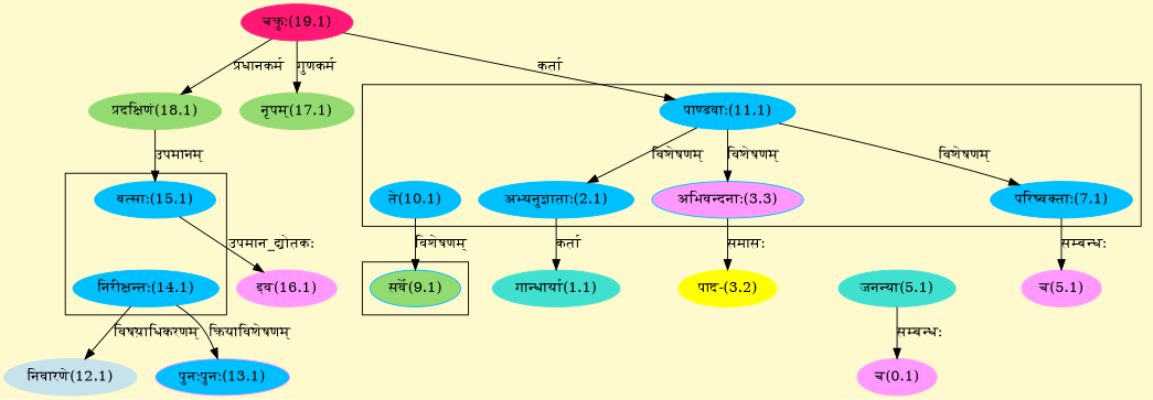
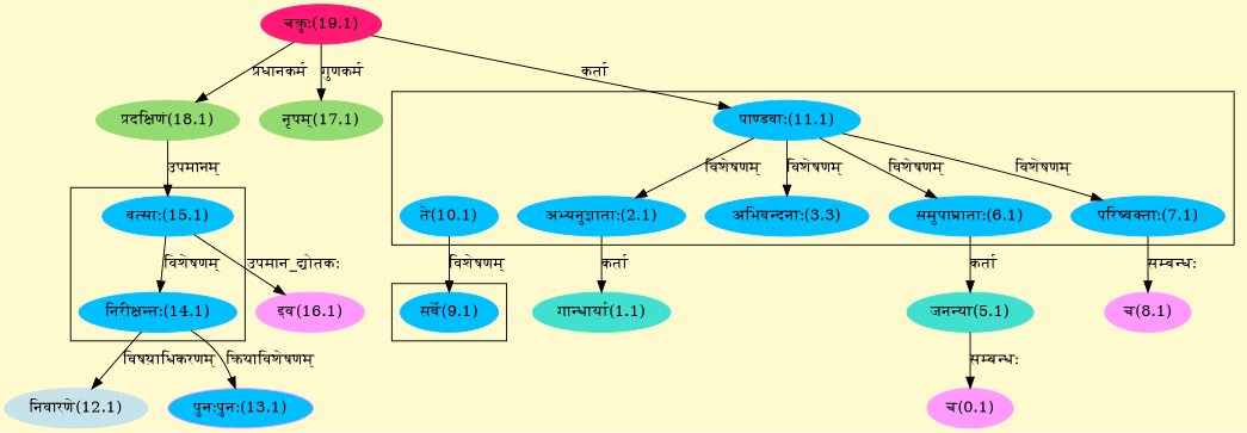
  digraph {
    bgcolor=lemonchiffon1
    compound=true
    rankdir=BT
    node [color="#00BFFF" style=filled]
    edge [dir=back]
    n1 [label="अभ्यनुज्ञाताः(2.1)"]
    n2 [label="पाण्डवाः(11.1)"]
-   n3 [label="अभिवन्दनाः(3.3)" fillcolor="#FF99FF"]
+   n3 [label="अभिवन्दनाः(3.3)"]
+   n4 [label="समुपाघ्राताः(6.1)"]
    n5 [label="परिष्वक्ताः(7.1)"]
    n6 [label="ते(10.1)"]
-   n7 [label="सर्वे(9.1)" fillcolor="#93DB70"]
+   n7 [label="सर्वे(9.1)"]
    n8 [label="निरीक्षन्तः(14.1)"]
    n9 [label="वत्साः(15.1)"]
    n10 [color="#FF1975" label="चक्रुः(19.1)"]
    n11 [color="#93DB70" label="प्रदक्षिणं(18.1)"]
    n12 [color="#40E0D0" label="गान्धार्या(1.1)"]
-   n13 [color="#FFFF00" label="पाद-(3.2)"]
    n14 [color="#FF99FF" label="च(0.1)"]
    n15 [color="#40E0D0" label="जनन्या(5.1)"]
-   n16 [color="#FF99FF" label="च(5.1)"]
+   n16 [color="#FF99FF" label="च(8.1)"]
    n17 [color="#C6E2EB" label="निवारणे(12.1)"]
    n18 [color="#FF99FF" fillcolor="#00BFFF" label="पुनःपुनः(13.1)"]
    n19 [color="#FF99FF" label="इव(16.1)"]
    n20 [color="#93DB70" label="नृपम्(17.1)"]
    subgraph cluster_1 {
      n1
      n2
      n3
+     n4
      n5
      n6
    }
    subgraph cluster_2 {
      n7
    }
    subgraph cluster_3 {
      n8
      n9
    }
    n1 -> n2 [label="विशेषणम्"]
    n2 -> n10 [label="कर्ता"]
    n3 -> n2 [label="विशेषणम्"]
+   n4 -> n2 [label="विशेषणम्"]
    n5 -> n2 [label="विशेषणम्"]
    n7 -> n6 [label="विशेषणम्"]
+   n8 -> n9 [label="विशेषणम्"]
    n9 -> n11 [label="उपमानम्"]
    n11 -> n10 [label="प्रधानकर्म"]
    n12 -> n1 [label="कर्ता"]
-   n13 -> n3 [label="समासः"]
    n14 -> n15 [label="सम्बन्धः"]
+   n15 -> n4 [label="कर्ता"]
    n16 -> n5 [label="सम्बन्धः"]
    n17 -> n8 [label="विषय़ाधिकरणम्"]
    n18 -> n8 [label="क्रियाविशेषणम्"]
    n19 -> n9 [label="उपमान_द्योतकः"]
    n20 -> n10 [label="गुणकर्म"]
  }
